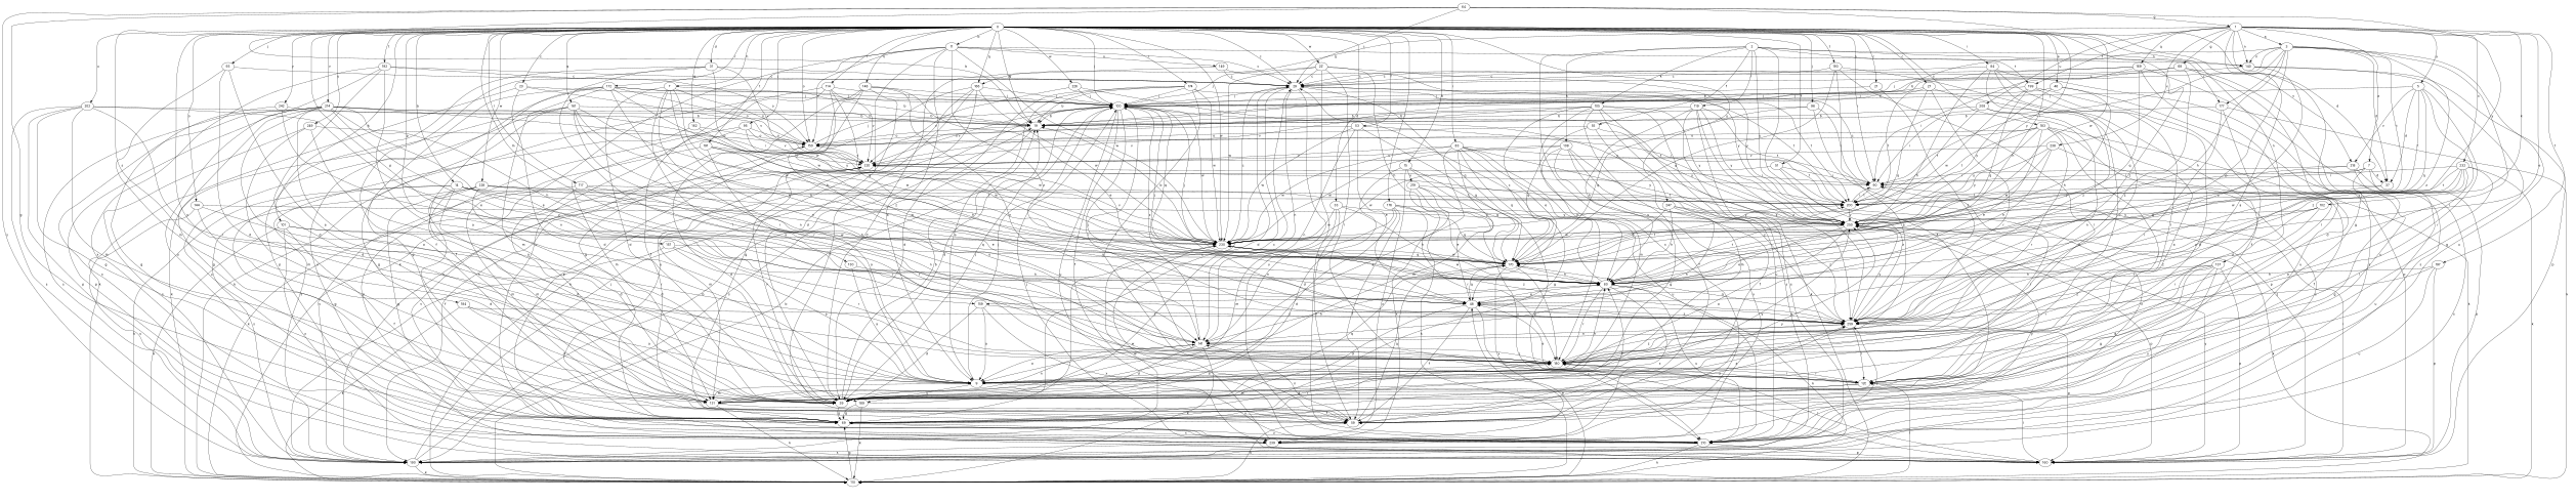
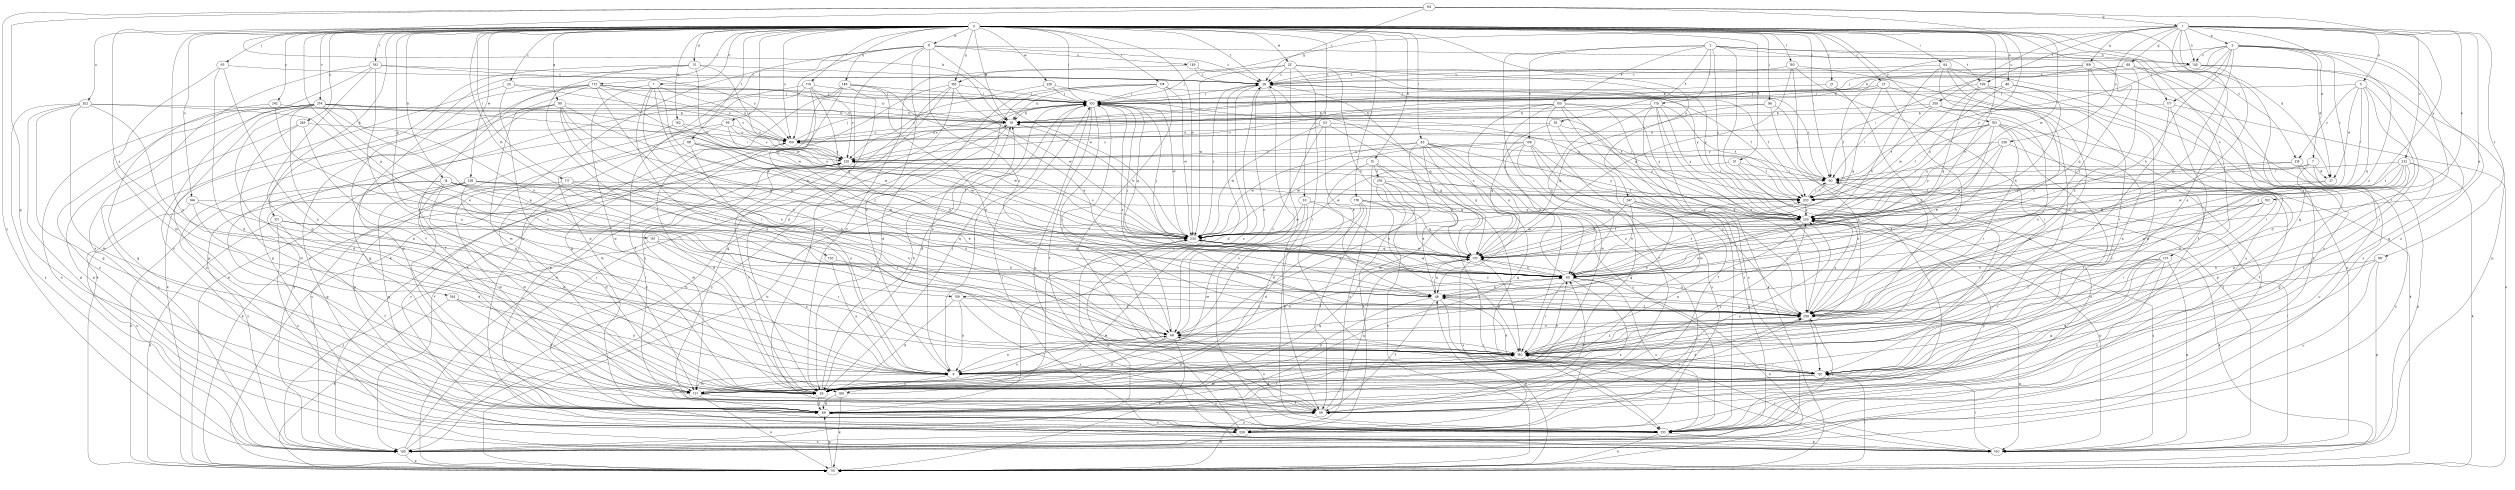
  strict digraph {
    fontname=Inter
    node [fontname=Inter]
    edge [fontname=Inter]
    0
    11
    14
    15
    19
    21
    23
    27
    29
    31
    33
    37
    46
    51
    53
    71
    80
    83
    84
    90
    93
    95
    96
    100
    101
    114
    117
    130
    137
    144
    148
    150
    157
    159
    161
    162
    166
    172
    174
    176
    183
    184
    189
    191
    192
    193
    202
    214
    218
    221
    226
    228
    230
    242
    247
    249
    250
    259
    149
    9
    140
    210
    39
    110
    69
    180
    200
    131
    239
    170
    160
    219
    190
    220
    120
    141
    59
    48
    1
    3
    5
    7
    68
    102
    169
    197
    199
    208
    232
    238
    177
    64
    2
    55
    105
    108
    119
    0 -> 11 [label=b]
    0 -> 14 [label=b]
    0 -> 15 [label=b]
    0 -> 19 [label=b]
    0 -> 21 [label=c]
    0 -> 23 [label=c]
    0 -> 27 [label=c]
    0 -> 29 [label=c]
    0 -> 31 [label=d]
    0 -> 33 [label=d]
    0 -> 37 [label=d]
    0 -> 46 [label=e]
    0 -> 51 [label=f]
-   0 -> 53 [label=f]
    0 -> 71 [label=h]
    0 -> 80 [label=h]
    0 -> 83 [label=i]
    0 -> 84 [label=i]
    0 -> 90 [label=i]
    0 -> 93 [label=j]
    0 -> 95 [label=j]
    0 -> 96 [label=j]
    0 -> 100 [label=j]
    0 -> 101 [label=k]
    0 -> 114 [label=l]
    0 -> 117 [label=l]
    0 -> 130 [label=m]
    0 -> 137 [label=n]
    0 -> 144 [label=o]
    0 -> 148 [label=o]
    0 -> 150 [label=o]
    0 -> 157 [label=p]
    0 -> 159 [label=p]
    0 -> 161 [label=q]
    0 -> 162 [label=q]
    0 -> 166 [label=q]
    0 -> 172 [label=r]
    0 -> 174 [label=r]
    0 -> 176 [label=r]
    0 -> 183 [label=s]
    0 -> 184 [label=s]
    0 -> 189 [label=s]
    0 -> 191 [label=t]
    0 -> 192 [label=t]
    0 -> 193 [label=t]
    0 -> 202 [label=u]
    0 -> 214 [label=v]
    0 -> 218 [label=v]
    0 -> 221 [label=w]
    0 -> 226 [label=w]
    0 -> 228 [label=w]
    0 -> 230 [label=w]
    0 -> 242 [label=y]
    0 -> 247 [label=y]
    0 -> 249 [label=y]
    0 -> 250 [label=y]
    0 -> 259 [label=z]
    11 -> 29 [label=c]
    11 -> 150 [label=o]
    11 -> 230 [label=w]
    11 -> 259 [label=z]
    11 -> 149 [label=o]
    11 -> 9 [label=a]
    11 -> 140 [label=n]
    11 -> 210 [label=u]
    11 -> 39 [label=d]
    11 -> 110 [label=k]
    14 -> 80 [label=h]
    14 -> 39 [label=d]
    14 -> 110 [label=k]
    14 -> 69 [label=g]
    14 -> 180 [label=r]
    14 -> 200 [label=t]
    14 -> 131 [label=m]
    15 -> 39 [label=d]
    15 -> 239 [label=x]
    15 -> 170 [label=q]
    15 -> 160 [label=p]
    15 -> 219 [label=v]
    19 -> 150 [label=o]
    19 -> 190 [label=s]
    21 -> 100 [label=j]
    21 -> 259 [label=z]
    23 -> 100 [label=j]
    23 -> 39 [label=d]
    23 -> 110 [label=k]
    23 -> 220 [label=v]
    27 -> 100 [label=j]
    27 -> 180 [label=r]
    27 -> 200 [label=t]
    27 -> 170 [label=q]
    27 -> 120 [label=l]
    29 -> 100 [label=j]
    29 -> 210 [label=u]
    29 -> 39 [label=d]
    29 -> 200 [label=t]
    29 -> 170 [label=q]
    29 -> 141 [label=n]
    31 -> 29 [label=c]
    31 -> 230 [label=w]
    31 -> 160 [label=p]
    31 -> 220 [label=v]
    31 -> 120 [label=l]
    31 -> 59 [label=f]
    33 -> 80 [label=h]
    33 -> 230 [label=w]
    33 -> 250 [label=y]
    33 -> 131 [label=m]
    33 -> 59 [label=f]
    37 -> 180 [label=r]
    37 -> 200 [label=t]
    46 -> 80 [label=h]
    46 -> 100 [label=j]
    46 -> 250 [label=y]
    46 -> 160 [label=p]
    51 -> 90 [label=i]
    51 -> 230 [label=w]
    51 -> 259 [label=z]
    51 -> 239 [label=x]
    53 -> 90 [label=i]
    53 -> 150 [label=o]
    53 -> 230 [label=w]
    53 -> 170 [label=q]
    53 -> 141 [label=n]
    53 -> 48 [label=e]
    71 -> 80 [label=h]
    71 -> 100 [label=j]
    71 -> 150 [label=o]
    71 -> 9 [label=a]
    71 -> 39 [label=d]
    71 -> 141 [label=n]
    71 -> 48 [label=e]
    80 -> 29 [label=c]
    80 -> 100 [label=j]
    80 -> 230 [label=w]
    80 -> 210 [label=u]
    80 -> 110 [label=k]
    80 -> 180 [label=r]
    80 -> 200 [label=t]
    80 -> 239 [label=x]
    80 -> 48 [label=e]
    83 -> 230 [label=w]
    83 -> 250 [label=y]
    83 -> 9 [label=a]
    83 -> 210 [label=u]
    83 -> 69 [label=g]
    83 -> 180 [label=r]
    83 -> 200 [label=t]
    83 -> 131 [label=m]
    83 -> 170 [label=q]
    83 -> 220 [label=v]
    84 -> 29 [label=c]
    84 -> 80 [label=h]
    84 -> 259 [label=z]
    84 -> 180 [label=r]
    84 -> 190 [label=s]
    84 -> 120 [label=l]
    90 -> 29 [label=c]
    90 -> 200 [label=t]
    93 -> 29 [label=c]
    93 -> 9 [label=a]
    93 -> 39 [label=d]
    93 -> 131 [label=m]
    95 -> 150 [label=o]
    95 -> 230 [label=w]
    95 -> 131 [label=m]
    95 -> 160 [label=p]
    95 -> 220 [label=v]
    96 -> 19 [label=b]
    96 -> 90 [label=i]
    96 -> 170 [label=q]
    96 -> 160 [label=p]
    100 -> 19 [label=b]
    100 -> 230 [label=w]
    100 -> 259 [label=z]
    100 -> 210 [label=u]
    100 -> 39 [label=d]
    100 -> 180 [label=r]
    100 -> 200 [label=t]
    100 -> 170 [label=q]
    100 -> 220 [label=v]
    100 -> 59 [label=f]
    101 -> 230 [label=w]
    101 -> 110 [label=k]
    101 -> 239 [label=x]
    101 -> 170 [label=q]
    101 -> 59 [label=f]
    114 -> 100 [label=j]
    114 -> 259 [label=z]
    114 -> 110 [label=k]
    114 -> 170 [label=q]
    114 -> 220 [label=v]
    114 -> 59 [label=f]
    117 -> 39 [label=d]
    117 -> 180 [label=r]
    117 -> 200 [label=t]
    117 -> 131 [label=m]
    117 -> 141 [label=n]
    130 -> 80 [label=h]
    130 -> 9 [label=a]
    137 -> 80 [label=h]
    137 -> 259 [label=z]
    137 -> 210 [label=u]
    137 -> 39 [label=d]
    137 -> 69 [label=g]
    137 -> 180 [label=r]
    137 -> 160 [label=p]
    144 -> 250 [label=y]
    144 -> 39 [label=d]
    144 -> 180 [label=r]
    144 -> 190 [label=s]
    148 -> 100 [label=j]
    148 -> 210 [label=u]
    148 -> 69 [label=g]
    148 -> 160 [label=p]
    148 -> 190 [label=s]
    148 -> 141 [label=n]
    148 -> 48 [label=e]
    150 -> 100 [label=j]
    150 -> 39 [label=d]
    150 -> 220 [label=v]
    157 -> 9 [label=a]
    157 -> 180 [label=r]
    157 -> 170 [label=q]
    157 -> 190 [label=s]
    159 -> 259 [label=z]
    159 -> 9 [label=a]
    159 -> 39 [label=d]
    159 -> 239 [label=x]
    161 -> 19 [label=b]
    161 -> 80 [label=h]
    161 -> 230 [label=w]
    161 -> 210 [label=u]
    161 -> 110 [label=k]
    161 -> 69 [label=g]
    161 -> 180 [label=r]
    161 -> 141 [label=n]
    162 -> 150 [label=o]
    162 -> 230 [label=w]
    162 -> 190 [label=s]
    166 -> 100 [label=j]
    166 -> 230 [label=w]
    166 -> 110 [label=k]
    166 -> 69 [label=g]
    166 -> 190 [label=s]
    166 -> 59 [label=f]
    172 -> 19 [label=b]
    172 -> 100 [label=j]
    172 -> 150 [label=o]
    172 -> 230 [label=w]
    172 -> 210 [label=u]
    172 -> 69 [label=g]
    172 -> 180 [label=r]
    172 -> 131 [label=m]
    172 -> 59 [label=f]
    174 -> 19 [label=b]
    174 -> 100 [label=j]
    174 -> 230 [label=w]
    174 -> 9 [label=a]
    174 -> 39 [label=d]
    174 -> 200 [label=t]
    174 -> 120 [label=l]
    176 -> 250 [label=y]
    176 -> 39 [label=d]
    176 -> 180 [label=r]
    176 -> 170 [label=q]
    176 -> 141 [label=n]
    176 -> 59 [label=f]
    183 -> 150 [label=o]
    183 -> 250 [label=y]
    183 -> 110 [label=k]
    183 -> 180 [label=r]
    183 -> 200 [label=t]
    183 -> 190 [label=s]
    183 -> 220 [label=v]
    183 -> 120 [label=l]
    183 -> 48 [label=e]
    184 -> 259 [label=z]
    184 -> 9 [label=a]
    184 -> 39 [label=d]
    184 -> 110 [label=k]
    189 -> 29 [label=c]
    189 -> 110 [label=k]
    189 -> 69 [label=g]
    191 -> 80 [label=h]
    191 -> 230 [label=w]
    191 -> 9 [label=a]
    191 -> 190 [label=s]
    191 -> 220 [label=v]
    192 -> 29 [label=c]
    192 -> 150 [label=o]
    192 -> 9 [label=a]
    192 -> 210 [label=u]
    192 -> 39 [label=d]
    192 -> 239 [label=x]
    193 -> 29 [label=c]
    193 -> 9 [label=a]
    193 -> 170 [label=q]
    193 -> 120 [label=l]
    193 -> 59 [label=f]
    202 -> 19 [label=b]
    202 -> 69 [label=g]
    202 -> 180 [label=r]
    202 -> 131 [label=m]
    202 -> 160 [label=p]
    202 -> 190 [label=s]
    202 -> 48 [label=e]
    214 -> 19 [label=b]
    214 -> 80 [label=h]
    214 -> 90 [label=i]
    214 -> 250 [label=y]
    214 -> 259 [label=z]
    214 -> 9 [label=a]
    214 -> 39 [label=d]
    214 -> 69 [label=g]
    214 -> 239 [label=x]
    214 -> 160 [label=p]
    214 -> 190 [label=s]
    214 -> 48 [label=e]
    218 -> 90 [label=i]
    218 -> 250 [label=y]
    218 -> 160 [label=p]
    218 -> 190 [label=s]
    221 -> 29 [label=c]
    221 -> 80 [label=h]
    221 -> 100 [label=j]
    221 -> 230 [label=w]
    221 -> 250 [label=y]
    221 -> 210 [label=u]
    221 -> 120 [label=l]
    226 -> 100 [label=j]
    226 -> 250 [label=y]
    226 -> 220 [label=v]
    228 -> 230 [label=w]
    228 -> 39 [label=d]
    228 -> 69 [label=g]
    228 -> 200 [label=t]
    228 -> 190 [label=s]
    228 -> 59 [label=f]
    228 -> 48 [label=e]
    230 -> 19 [label=b]
    230 -> 29 [label=c]
    230 -> 259 [label=z]
    230 -> 170 [label=q]
    230 -> 220 [label=v]
    242 -> 19 [label=b]
    242 -> 69 [label=g]
    242 -> 141 [label=n]
    247 -> 80 [label=h]
    247 -> 250 [label=y]
    247 -> 259 [label=z]
    247 -> 170 [label=q]
    247 -> 141 [label=n]
    249 -> 150 [label=o]
    249 -> 9 [label=a]
    249 -> 131 [label=m]
    249 -> 190 [label=s]
    250 -> 230 [label=w]
    250 -> 9 [label=a]
    250 -> 110 [label=k]
    250 -> 160 [label=p]
    250 -> 48 [label=e]
    259 -> 250 [label=y]
    259 -> 170 [label=q]
    259 -> 160 [label=p]
    259 -> 120 [label=l]
    259 -> 141 [label=n]
    259 -> 48 [label=e]
    149 -> 29 [label=c]
    149 -> 250 [label=y]
    149 -> 39 [label=d]
    9 -> 80 [label=h]
    9 -> 90 [label=i]
    9 -> 100 [label=j]
    9 -> 189 [label=s]
    9 -> 210 [label=u]
    9 -> 131 [label=m]
    140 -> 29 [label=c]
    140 -> 259 [label=z]
    140 -> 69 [label=g]
    140 -> 160 [label=p]
    210 -> 250 [label=y]
    210 -> 259 [label=z]
    210 -> 110 [label=k]
    210 -> 160 [label=p]
    210 -> 220 [label=v]
    39 -> 19 [label=b]
    39 -> 100 [label=j]
    39 -> 259 [label=z]
    39 -> 69 [label=g]
    39 -> 170 [label=q]
    39 -> 220 [label=v]
    110 -> 19 [label=b]
    110 -> 69 [label=g]
    110 -> 120 [label=l]
    110 -> 48 [label=e]
    69 -> 29 [label=c]
    69 -> 259 [label=z]
    69 -> 210 [label=u]
    69 -> 180 [label=r]
    69 -> 239 [label=x]
    180 -> 150 [label=o]
    180 -> 259 [label=z]
    180 -> 9 [label=a]
    180 -> 120 [label=l]
    200 -> 90 [label=i]
    200 -> 250 [label=y]
    131 -> 250 [label=y]
    131 -> 110 [label=k]
    131 -> 141 [label=n]
    131 -> 59 [label=f]
    239 -> 230 [label=w]
    239 -> 190 [label=s]
    170 -> 80 [label=h]
    170 -> 100 [label=j]
    170 -> 230 [label=w]
    170 -> 180 [label=r]
    170 -> 200 [label=t]
    170 -> 239 [label=x]
    160 -> 90 [label=i]
    160 -> 100 [label=j]
    160 -> 250 [label=y]
    160 -> 180 [label=r]
    160 -> 120 [label=l]
    219 -> 210 [label=u]
    219 -> 110 [label=k]
    219 -> 200 [label=t]
    219 -> 239 [label=x]
    219 -> 48 [label=e]
    190 -> 19 [label=b]
    190 -> 100 [label=j]
    190 -> 230 [label=w]
    190 -> 110 [label=k]
    220 -> 90 [label=i]
    220 -> 110 [label=k]
    220 -> 131 [label=m]
    120 -> 39 [label=d]
    120 -> 180 [label=r]
    120 -> 131 [label=m]
    120 -> 48 [label=e]
    141 -> 80 [label=h]
    141 -> 100 [label=j]
    141 -> 9 [label=a]
    141 -> 39 [label=d]
    141 -> 110 [label=k]
    141 -> 180 [label=r]
    59 -> 80 [label=h]
    59 -> 250 [label=y]
    59 -> 110 [label=k]
    59 -> 170 [label=q]
    59 -> 141 [label=n]
    48 -> 259 [label=z]
    48 -> 210 [label=u]
    48 -> 39 [label=d]
    48 -> 170 [label=q]
    48 -> 59 [label=f]
    1 -> 166 [label=q]
    1 -> 9 [label=a]
    1 -> 140 [label=n]
    1 -> 69 [label=g]
    1 -> 48 [label=e]
    1 -> 3 [label=a]
    1 -> 5 [label=a]
    1 -> 7 [label=a]
    1 -> 68 [label=g]
    1 -> 102 [label=k]
    1 -> 169 [label=q]
    1 -> 197 [label=t]
    1 -> 199 [label=t]
    1 -> 208 [label=u]
    1 -> 232 [label=x]
    1 -> 238 [label=x]
    3 -> 19 [label=b]
    3 -> 37 [label=d]
    3 -> 80 [label=h]
    3 -> 90 [label=i]
    3 -> 150 [label=o]
    3 -> 159 [label=p]
    3 -> 259 [label=z]
    3 -> 140 [label=n]
    3 -> 210 [label=u]
    3 -> 180 [label=r]
    3 -> 200 [label=t]
    3 -> 177 [label=r]
    5 -> 37 [label=d]
    5 -> 100 [label=j]
    5 -> 218 [label=v]
    5 -> 259 [label=z]
    5 -> 180 [label=r]
    5 -> 200 [label=t]
    5 -> 170 [label=q]
    7 -> 37 [label=d]
    7 -> 90 [label=i]
    7 -> 210 [label=u]
    7 -> 69 [label=g]
    7 -> 170 [label=q]
    68 -> 19 [label=b]
    68 -> 29 [label=c]
    68 -> 259 [label=z]
    68 -> 210 [label=u]
    68 -> 39 [label=d]
    102 -> 80 [label=h]
    102 -> 250 [label=y]
    102 -> 259 [label=z]
    102 -> 180 [label=r]
    169 -> 29 [label=c]
    169 -> 90 [label=i]
    169 -> 100 [label=j]
    169 -> 170 [label=q]
    169 -> 190 [label=s]
    169 -> 120 [label=l]
    197 -> 80 [label=h]
    197 -> 259 [label=z]
    197 -> 210 [label=u]
    197 -> 160 [label=p]
    199 -> 100 [label=j]
    199 -> 230 [label=w]
    199 -> 210 [label=u]
    199 -> 39 [label=d]
    199 -> 170 [label=q]
    208 -> 19 [label=b]
    208 -> 90 [label=i]
    208 -> 9 [label=a]
    208 -> 200 [label=t]
    208 -> 141 [label=n]
    232 -> 90 [label=i]
    232 -> 230 [label=w]
    232 -> 250 [label=y]
    232 -> 259 [label=z]
    232 -> 9 [label=a]
    232 -> 110 [label=k]
    232 -> 200 [label=t]
    232 -> 120 [label=l]
    238 -> 80 [label=h]
    238 -> 230 [label=w]
    238 -> 250 [label=y]
    238 -> 220 [label=v]
    238 -> 59 [label=f]
    177 -> 19 [label=b]
    177 -> 39 [label=d]
    177 -> 110 [label=k]
    177 -> 180 [label=r]
    64 -> 19 [label=b]
    64 -> 29 [label=c]
    64 -> 230 [label=w]
    64 -> 250 [label=y]
    64 -> 69 [label=g]
    64 -> 190 [label=s]
    64 -> 1 [label=g]
    2 -> 250 [label=y]
    2 -> 140 [label=n]
    2 -> 239 [label=x]
    2 -> 59 [label=f]
    2 -> 199 [label=t]
    2 -> 177 [label=r]
    2 -> 55 [label=f]
    2 -> 105 [label=k]
    2 -> 108 [label=k]
    2 -> 119 [label=l]
    55 -> 150 [label=o]
    55 -> 250 [label=y]
    55 -> 131 [label=m]
    55 -> 170 [label=q]
    105 -> 19 [label=b]
    105 -> 250 [label=y]
    105 -> 259 [label=z]
    105 -> 210 [label=u]
    105 -> 131 [label=m]
    105 -> 190 [label=s]
    105 -> 220 [label=v]
    105 -> 59 [label=f]
    105 -> 48 [label=e]
    108 -> 80 [label=h]
    108 -> 230 [label=w]
    108 -> 259 [label=z]
    108 -> 69 [label=g]
    108 -> 239 [label=x]
    108 -> 220 [label=v]
    108 -> 59 [label=f]
    119 -> 19 [label=b]
    119 -> 80 [label=h]
    119 -> 250 [label=y]
    119 -> 259 [label=z]
    119 -> 110 [label=k]
    119 -> 200 [label=t]
    119 -> 190 [label=s]
  }
